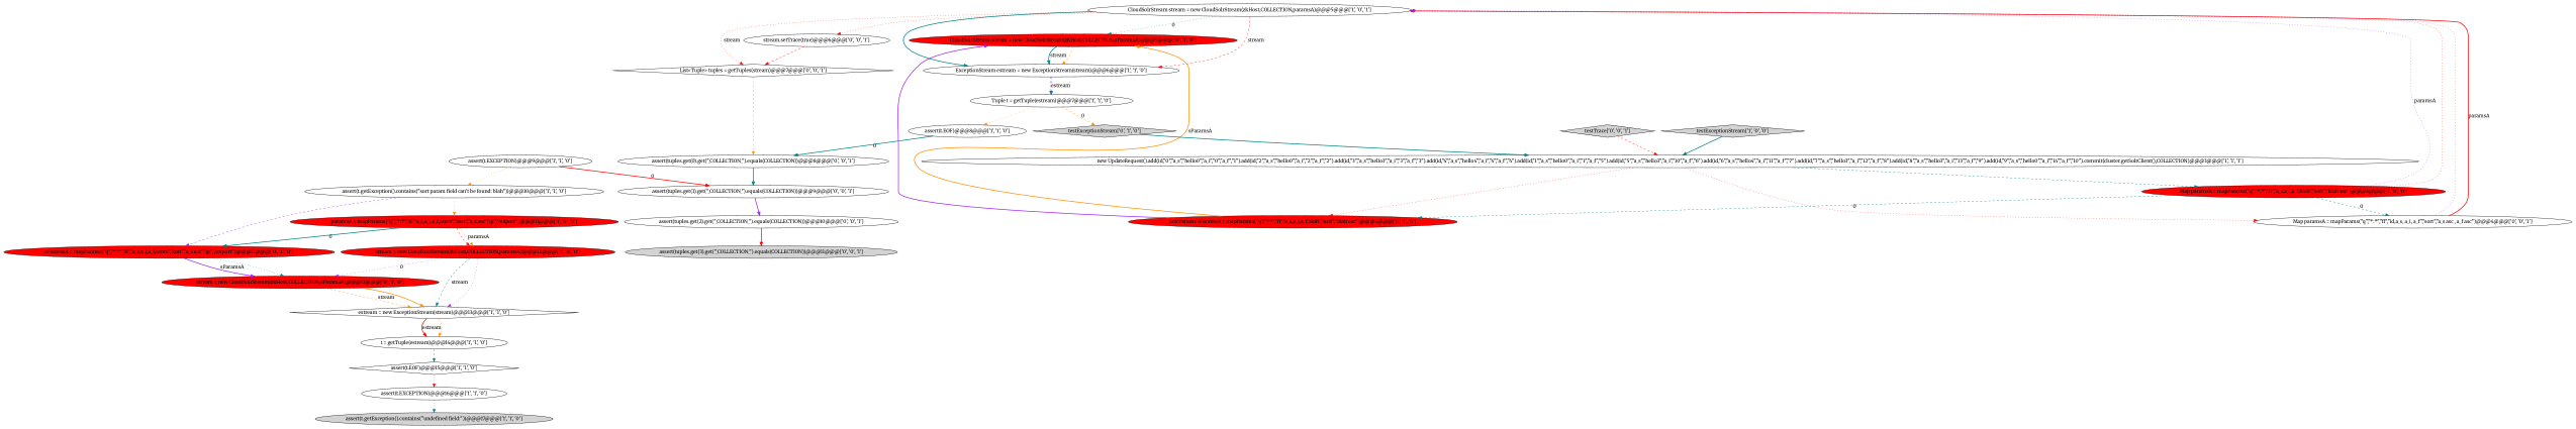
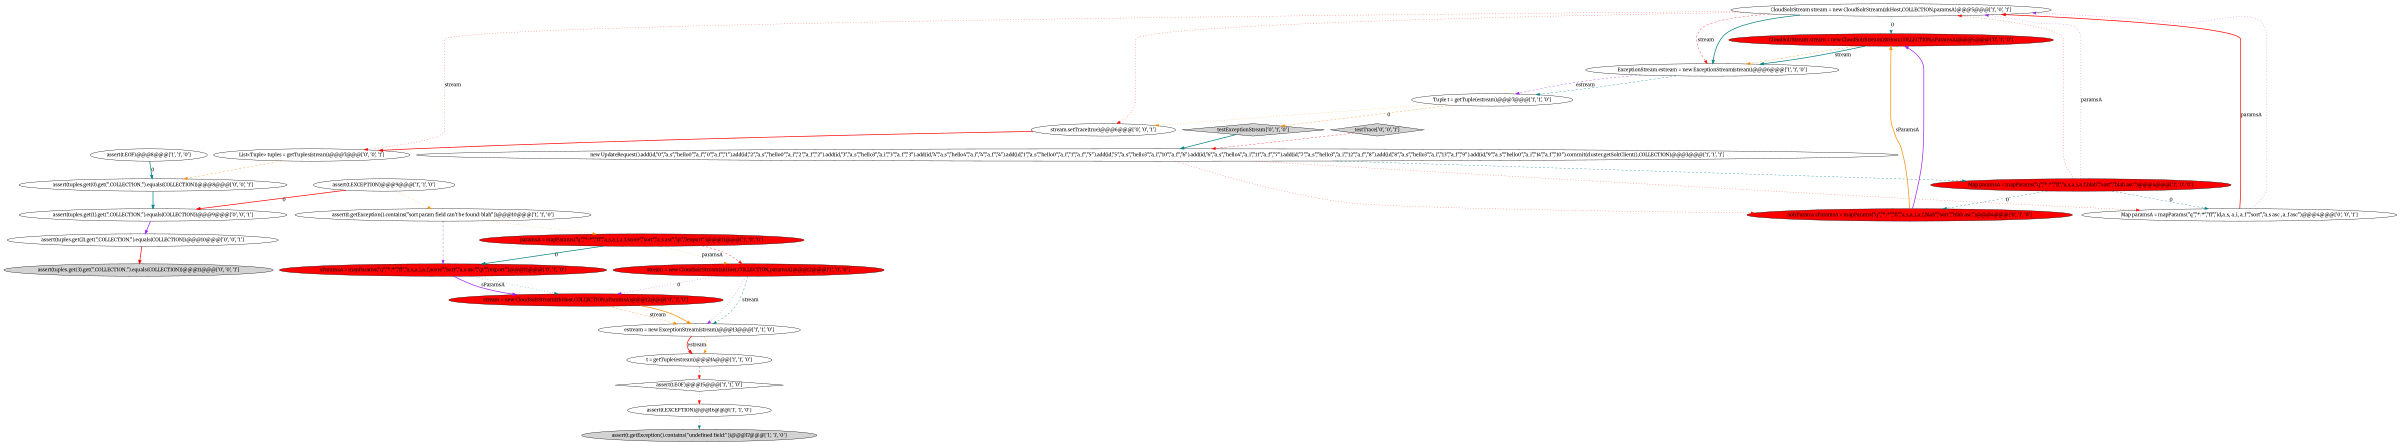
  digraph {
    fontname=Merriweather
    node [fillcolor=white fontname=Merriweather shape=ellipse style=filled]
    edge [color=teal fontname=Merriweather style=dotted]
    n1 [label="assert(t.EOF)@@@8@@@['1', '1', '0']"]
    n2 [label="assert(tuples.get(0).get(\"_COLLECTION_\").equals(COLLECTION))@@@8@@@['0', '0', '1']"]
    n3 [label="assert(tuples.get(1).get(\"_COLLECTION_\").equals(COLLECTION))@@@9@@@['0', '0', '1']"]
    n4 [label="assert(t.EXCEPTION)@@@9@@@['1', '1', '0']"]
    n5 [label="assert(t.getException().contains(\"sort param field can't be found: blah\"))@@@10@@@['1', '1', '0']"]
    n6 [label="new UpdateRequest().add(id,\"0\",\"a_s\",\"hello0\",\"a_i\",\"0\",\"a_f\",\"1\").add(id,\"2\",\"a_s\",\"hello0\",\"a_i\",\"2\",\"a_f\",\"2\").add(id,\"3\",\"a_s\",\"hello3\",\"a_i\",\"3\",\"a_f\",\"3\").add(id,\"4\",\"a_s\",\"hello4\",\"a_i\",\"4\",\"a_f\",\"4\").add(id,\"1\",\"a_s\",\"hello0\",\"a_i\",\"1\",\"a_f\",\"5\").add(id,\"5\",\"a_s\",\"hello3\",\"a_i\",\"10\",\"a_f\",\"6\").add(id,\"6\",\"a_s\",\"hello4\",\"a_i\",\"11\",\"a_f\",\"7\").add(id,\"7\",\"a_s\",\"hello3\",\"a_i\",\"12\",\"a_f\",\"8\").add(id,\"8\",\"a_s\",\"hello3\",\"a_i\",\"13\",\"a_f\",\"9\").add(id,\"9\",\"a_s\",\"hello0\",\"a_i\",\"14\",\"a_f\",\"10\").commit(cluster.getSolrClient(),COLLECTION)@@@3@@@['1', '1', '1']"]
    n7 [fillcolor=red label="Map paramsA = mapParams(\"q\",\"*:*\",\"fl\",\"a_s,a_i,a_f,blah\",\"sort\",\"blah asc\")@@@4@@@['1', '0', '0']"]
    n8 [label="Map paramsA = mapParams(\"q\",\"*:*\",\"fl\",\"id,a_s, a_i, a_f\",\"sort\",\"a_s asc , a_f asc\")@@@4@@@['0', '0', '1']"]
    n9 [fillcolor=red label="SolrParams sParamsA = mapParams(\"q\",\"*:*\",\"fl\",\"a_s,a_i,a_f,blah\",\"sort\",\"blah asc\")@@@4@@@['0', '1', '0']"]
    n10 [label="CloudSolrStream stream = new CloudSolrStream(zkHost,COLLECTION,paramsA)@@@5@@@['1', '0', '1']"]
    n11 [fillcolor=red label="CloudSolrStream stream = new CloudSolrStream(zkHost,COLLECTION,sParamsA)@@@5@@@['0', '1', '0']"]
    n12 [label="stream.setTrace(true)@@@6@@@['0', '0', '1']"]
    n13 [label="ExceptionStream estream = new ExceptionStream(stream)@@@6@@@['1', '1', '0']"]
-   n14 [label="List<Tuple> tuples = getTuples(stream)@@@7@@@['0', '0', '1']" shape=diamond]
+   n14 [label="List<Tuple> tuples = getTuples(stream)@@@7@@@['0', '0', '1']"]
    n15 [label="Tuple t = getTuple(estream)@@@7@@@['1', '1', '0']"]
    n16 [label="assert(tuples.get(2).get(\"_COLLECTION_\").equals(COLLECTION))@@@10@@@['0', '0', '1']"]
    n17 [fillcolor=lightgray label="assert(tuples.get(3).get(\"_COLLECTION_\").equals(COLLECTION))@@@11@@@['0', '0', '1']"]
    n18 [label="t = getTuple(estream)@@@14@@@['1', '1', '0']"]
    n19 [label="assert(t.EOF)@@@15@@@['1', '1', '0']" shape=diamond]
    n20 [label="assert(t.EXCEPTION)@@@16@@@['1', '1', '0']"]
    n21 [fillcolor=red label="sParamsA = mapParams(\"q\",\"*:*\",\"fl\",\"a_s,a_i,a_f,score\",\"sort\",\"a_s asc\",\"qt\",\"/export\")@@@11@@@['0', '1', '0']"]
    n22 [fillcolor=red label="stream = new CloudSolrStream(zkHost,COLLECTION,sParamsA)@@@12@@@['0', '1', '0']"]
-   n23 [label="estream = new ExceptionStream(stream)@@@13@@@['1', '1', '0']" shape=diamond]
+   n23 [label="estream = new ExceptionStream(stream)@@@13@@@['1', '1', '0']"]
    n24 [fillcolor=lightgray label="assert(t.getException().contains(\"undefined field:\"))@@@17@@@['1', '1', '0']"]
    n25 [fillcolor=lightgray label="testExceptionStream['0', '1', '0']" shape=diamond]
    n26 [fillcolor=red label="paramsA = mapParams(\"q\",\"*:*\",\"fl\",\"a_s,a_i,a_f,score\",\"sort\",\"a_s asc\",\"qt\",\"/export\")@@@11@@@['1', '0', '0']"]
    n27 [fillcolor=red label="stream = new CloudSolrStream(zkHost,COLLECTION,paramsA)@@@12@@@['1', '0', '0']"]
-   n28 [fillcolor=lightgray label="testExceptionStream['1', '0', '0']" shape=diamond]
    n29 [fillcolor=lightgray label="testTrace['0', '0', '1']" shape=diamond]
    n1 -> n2 [label=0 style=bold]
    n2 -> n3 [style=bold]
    n3 -> n16 [color=purple style=bold]
    n4 -> n3 [color=red label=0 style=bold]
    n4 -> n5 [color=darkorange]
    n5 -> n21 [color=purple style=dashed]
    n5 -> n26 [color=darkorange]
    n6 -> n7 [style=dashed]
    n6 -> n8 [color=red]
    n6 -> n9 [color=red]
    n7 -> n8 [label=0 style=dashed]
    n7 -> n9 [label=0 style=dashed]
    n7 -> n10 [color=red]
    n7 -> n10 [color=purple label=paramsA]
    n8 -> n10 [color=red label=paramsA style=bold]
    n8 -> n10 [color=purple]
    n9 -> n11 [color=darkorange label=sParamsA style=bold]
    n9 -> n11 [color=purple style=bold]
    n10 -> n11 [label=0]
    n10 -> n12 [color=red]
    n10 -> n13 [color=red label=stream style=dashed]
    n10 -> n13 [style=bold]
    n10 -> n14 [color=red label=stream]
    n11 -> n13 [color=darkorange style=dashed]
    n11 -> n13 [label=stream style=bold]
-   n12 -> n14 [color=red style=dashed]
+   n12 -> n14 [color=red style=bold]
    n13 -> n15 [color=purple label=estream style=dashed]
    n13 -> n15 [style=dashed]
    n14 -> n2 [color=darkorange style=dashed]
-   n15 -> n1 [color=darkorange]
+   n15 -> n12 [color=darkorange]
    n15 -> n25 [color=darkorange label=0 style=dashed]
    n16 -> n17 [color=red style=bold]
-   n18 -> n19 [style=dashed]
+   n18 -> n19 [color=red style=dashed]
    n19 -> n20 [color=red]
    n20 -> n24
    n21 -> n22
    n21 -> n22 [color=purple label=sParamsA style=bold]
    n22 -> n23 [color=darkorange label=stream style=dashed]
    n22 -> n23 [color=darkorange style=bold]
    n23 -> n18 [color=red label=estream style=bold]
    n23 -> n18 [color=darkorange style=dashed]
    n25 -> n6 [style=bold]
    n26 -> n21 [label=0 style=bold]
    n26 -> n27 [color=darkorange label=paramsA]
    n26 -> n27 [color=red style=dashed]
    n27 -> n22 [color=purple label=0]
    n27 -> n23 [color=purple]
    n27 -> n23 [label=stream style=dashed]
-   n28 -> n6 [style=bold]
    n29 -> n6 [color=red style=dashed]
  }
